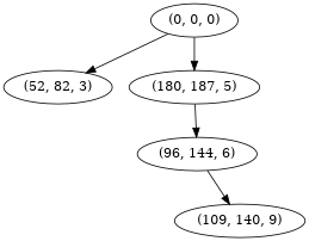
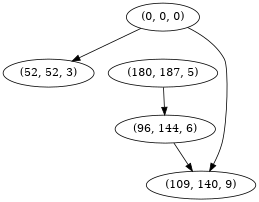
  digraph {
    "(0, 0, 0)"
-   "(52, 82, 3)"
+   "(52, 82, 3)" [label="(52, 52, 3)"]
    "(180, 187, 5)"
    "(96, 144, 6)"
    "(109, 140, 9)"
    "(0, 0, 0)" -> "(52, 82, 3)"
-   "(0, 0, 0)" -> "(180, 187, 5)"
+   "(0, 0, 0)" -> "(109, 140, 9)"
    "(180, 187, 5)" -> "(96, 144, 6)"
    "(96, 144, 6)" -> "(109, 140, 9)"
  }
